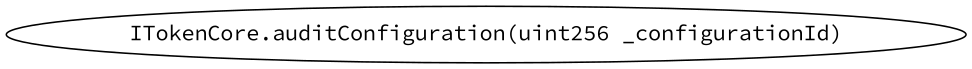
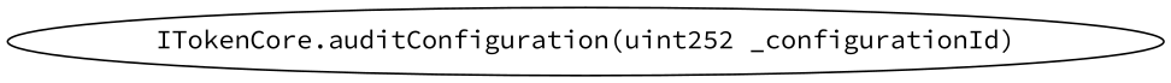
  digraph {
    fontname="Source Code Pro"
-   "ITokenCore.auditConfiguration(uint256 _configurationId)" [height=0.5 width=6.5791 fontname="Source Code Pro"]
+   "ITokenCore.auditConfiguration(uint256 _configurationId)" [height=0.5 width=6.5791 fontname="Source Code Pro" label="ITokenCore.auditConfiguration(uint252 _configurationId)"]
  }
